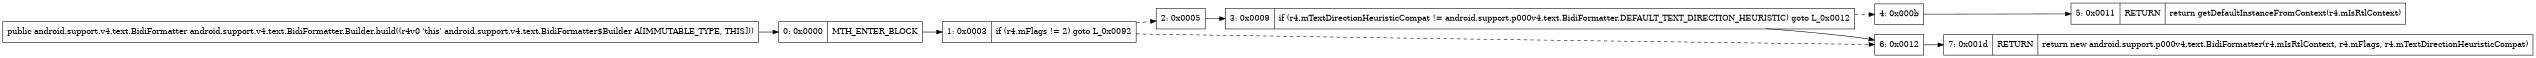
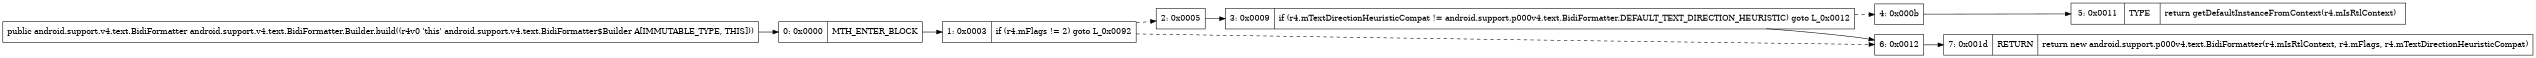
  digraph {
    rankdir=LR
    node [shape=record]
    n1 [label="{0\:\ 0x0000|MTH_ENTER_BLOCK\l}"]
    n2 [label="{1\:\ 0x0003|if (r4.mFlags != 2) goto L_0x0092\l}"]
    n3 [label="{2\:\ 0x0005}"]
    n4 [label="{6\:\ 0x0012}"]
    n5 [label="{3\:\ 0x0009|if (r4.mTextDirectionHeuristicCompat != android.support.p000v4.text.BidiFormatter.DEFAULT_TEXT_DIRECTION_HEURISTIC) goto L_0x0012\l}"]
    n6 [label="{7\:\ 0x001d|RETURN\l|return new android.support.p000v4.text.BidiFormatter(r4.mIsRtlContext, r4.mFlags, r4.mTextDirectionHeuristicCompat)\l}"]
    n7 [label="{4\:\ 0x000b}"]
-   n8 [label="{5\:\ 0x0011|RETURN\l|return getDefaultInstanceFromContext(r4.mIsRtlContext)\l}"]
+   n8 [label="{5\:\ 0x0011|TYPE\l|return getDefaultInstanceFromContext(r4.mIsRtlContext)\l}"]
    n9 [label="{public android.support.v4.text.BidiFormatter android.support.v4.text.BidiFormatter.Builder.build((r4v0 'this' android.support.v4.text.BidiFormatter$Builder A[IMMUTABLE_TYPE, THIS])) }"]
    n1 -> n2
    n2 -> n3 [style=dashed]
    n2 -> n4 [style=dashed]
    n3 -> n5
    n4 -> n6
    n5 -> n4
    n5 -> n7 [style=dashed]
    n7 -> n8
    n9 -> n1
  }
